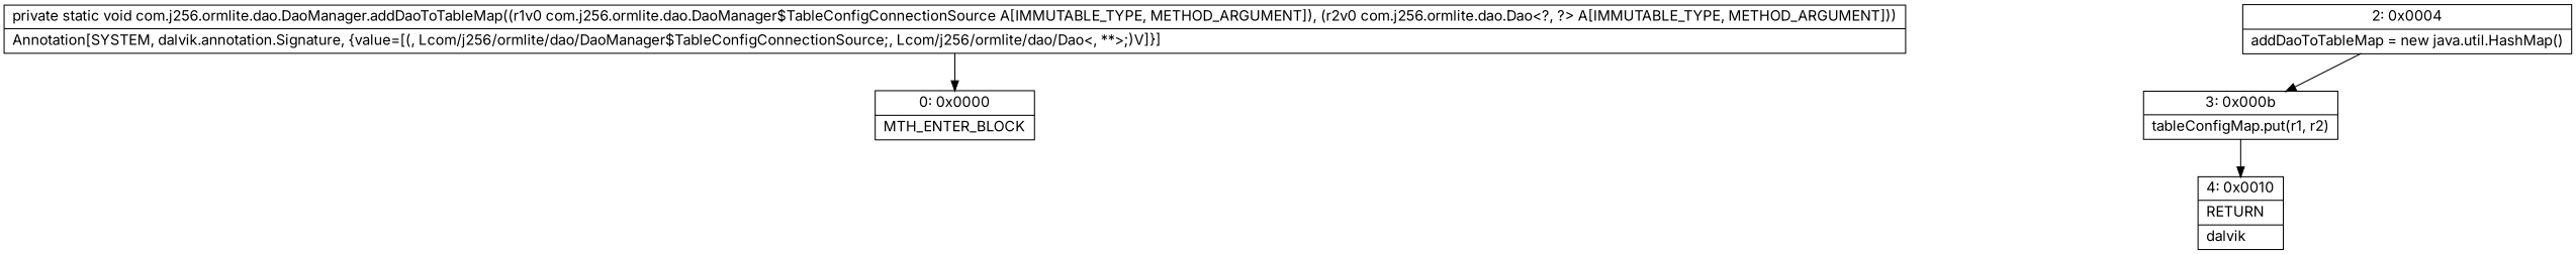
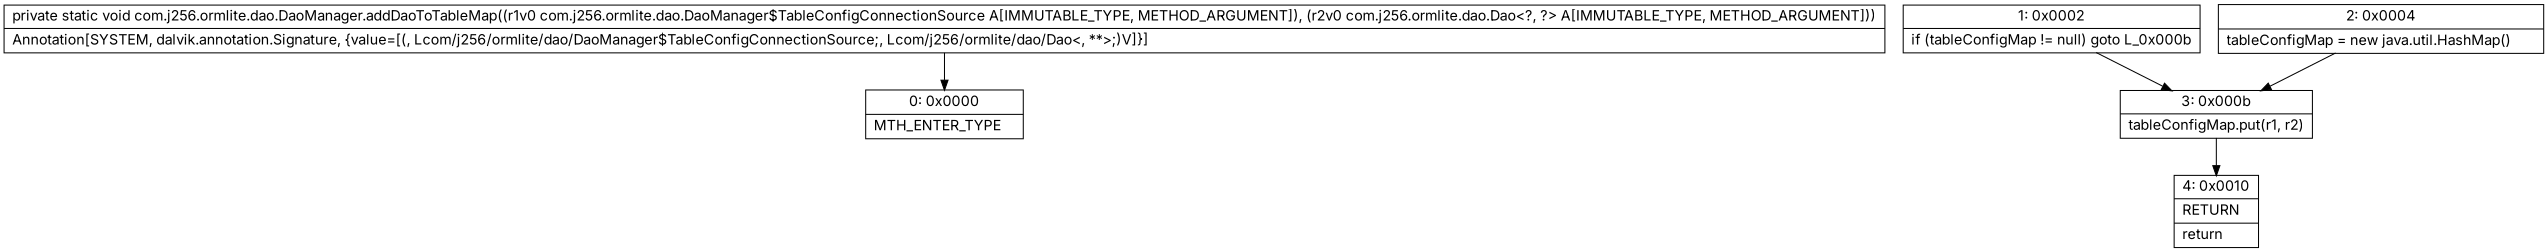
  digraph {
    fontname=Inter
    node [fontname=Inter shape=record]
    edge [fontname=Inter]
-   n1 [label="{0\:\ 0x0000|MTH_ENTER_BLOCK\l}"]
+   n1 [label="{0\:\ 0x0000|MTH_ENTER_TYPE\l}"]
+   n2 [label="{1\:\ 0x0002|if (tableConfigMap != null) goto L_0x000b\l}"]
    n3 [label="{3\:\ 0x000b|tableConfigMap.put(r1, r2)\l}"]
-   n4 [label="{2\:\ 0x0004|addDaoToTableMap = new java.util.HashMap()\l}"]
-   n5 [label="{4\:\ 0x0010|RETURN\l|dalvik\l}"]
+   n4 [label="{2\:\ 0x0004|tableConfigMap = new java.util.HashMap()\l}"]
+   n5 [label="{4\:\ 0x0010|RETURN\l|return\l}"]
    n6 [label="{private static void com.j256.ormlite.dao.DaoManager.addDaoToTableMap((r1v0 com.j256.ormlite.dao.DaoManager$TableConfigConnectionSource A[IMMUTABLE_TYPE, METHOD_ARGUMENT]), (r2v0 com.j256.ormlite.dao.Dao\<?, ?\> A[IMMUTABLE_TYPE, METHOD_ARGUMENT]))  | Annotation[SYSTEM, dalvik.annotation.Signature, \{value=[(, Lcom\/j256\/ormlite\/dao\/DaoManager$TableConfigConnectionSource;, Lcom\/j256\/ormlite\/dao\/Dao\<, **\>;)V]\}]\l}"]
+   n2 -> n3
    n3 -> n5
    n4 -> n3
    n6 -> n1
  }
